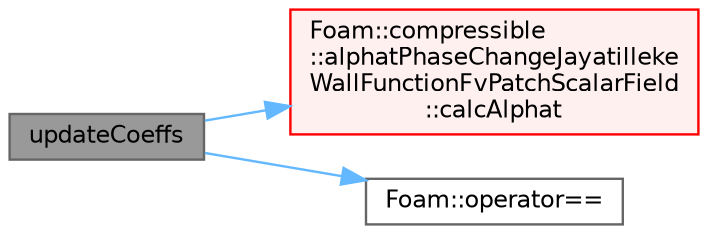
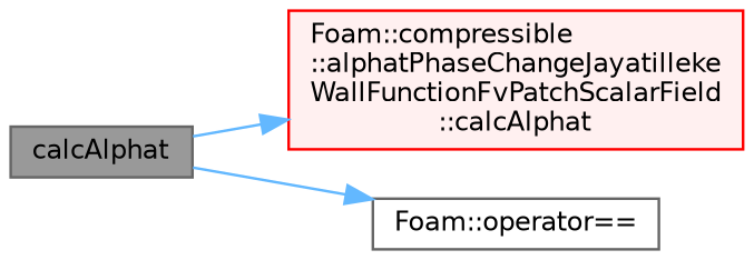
  digraph {
    rankdir=LR
    node [fontname=Helvetica fontsize=10 shape=box style=filled]
    edge [color=steelblue1 fontname=Helvetica fontsize=10 labelfontname=Helvetica labelfontsize=10 style=solid]
-   n1 [color=gray40 fillcolor=grey60 fontcolor=black height=0.2 label=updateCoeffs width=0.4]
+   n1 [color=gray40 fillcolor=grey60 fontcolor=black height=0.2 label=calcAlphat width=0.4]
    n2 [color=red fillcolor="#FFF0F0" height=0.2 label="Foam::compressible\l::alphatPhaseChangeJayatilleke\lWallFunctionFvPatchScalarField\l::calcAlphat" width=0.4]
    n3 [color=grey40 fillcolor=white height=0.2 label="Foam::operator==" width=0.4]
    n1 -> n2
    n1 -> n3
  }
